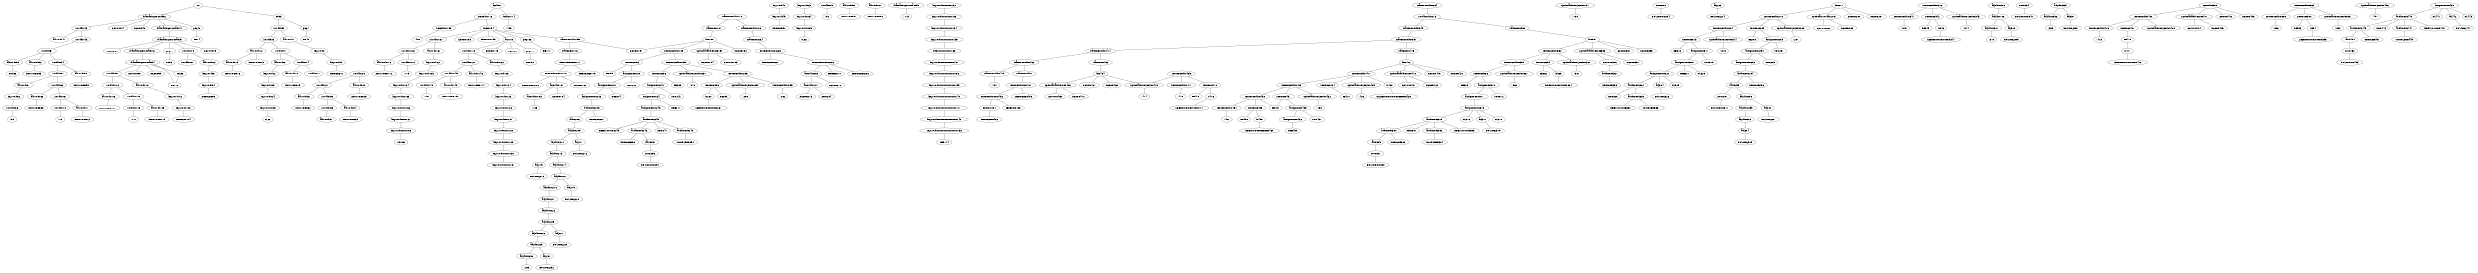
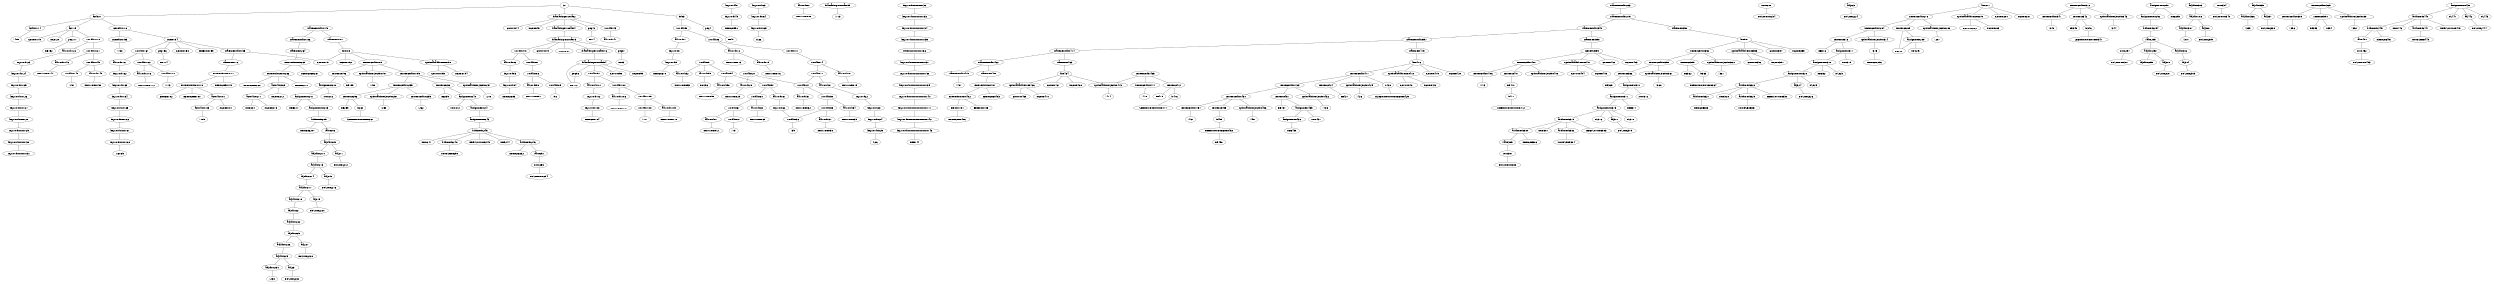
  strict graph {
    S0
    actlist1
    dramatis_personae2
    title3
    actlist_114
    act115
    scenelist116
    dramatis_personae_41
    peq42
    wordlist43
    COMMA44
    ACTOR45
    peq4
    wordlist5
    "λ489"
    peq117
    wordlist118
    COLON119
    ACT120
    dramatis_personae75
    PE74
-   wordlist46
    allwords47
    PE40
    wordlist6
    allwords7
    wordlist11
    allwords12
    keyword8
    wordlist14
    allwords15
    ANYWORD13
    keyword_9
    ARTICLE10
    wordlist17
    allwords18
    ANYWORD16
    allwords21
    wordlist27
    ANYWORD19
    wordlist20
    allwords28
    keyword22
    wordlist30
    allwords31
    ANYWORD29
    keyword_23
    keyword__24
    keyword___25
    IS26
    wordlist33
    allwords34
    ANYWORD32
    wordlist36
    allwords37
    ANYWORD35
    "λ39"
+   ANYWORD38
    dramatis_personae_76
-   peq77
+   peq77 [label=peq37]
    wordlist78
    COMMA79
    ACTOR80
    wordlist51
    allwords52
    wordlist54
    allwords55
    ANYWORD53
    keyword48
    keyword_49
    ARTICLE50
    wordlist57
    allwords58
    n74 [label=POS56]
    wordlist60
    allwords61
    ANYWORD59
    wordlist67
    allwords68
    keyword62
    wordlist70
    allwords71
    ANYWORD69
    keyword_63
    keyword__64
    keyword___65
    IS66
    "λ73"
    ANYWORD72
    dramatis_personae94
    PE93
    wordlist81
    allwords82
    peq96
    wordlist97
    COMMA98
    ACTOR99
    PE112
+   wordlist86
    keyword83
    wordlist89
    allwords90
    allwords87
    ANYWORD88
    keyword_84
    ARTICLE85
    "λ92"
    ANYWORD91
    dramatis_personae_95
    "λ113"
    wordlist100
    allwords101
    wordlist105
    allwords106
    keyword102
    wordlist108
    allwords109
    ANYWORD107
    keyword_103
    ARTICLE104
    "λ111"
    ANYWORD110
    scenelist_153
    scene154
    PE152
    wordlist121
    allwords122
    "λ488"
    statement_list155
    peq156
    n131 [label=wordlist167]
    COLON158
    n133 [label=EXEUNT159]
    wordlist145
    allwords146
    keyword123
    wordlist148
    allwords149
    ANYWORD147
    keyword_124
    keyword__125
    keyword___126
    keyword____127
    keyword_____128
    keyword______129
    keyword_______130
    keyword________131
    keyword_________132
    keyword__________133
    keyword___________134
    keyword____________135
    n152 [label=title_____________136]
    keyword______________137
    keyword_______________138
    keyword________________139
    keyword_________________140
    keyword__________________141
    keyword___________________142
-   keyword____________________143 [label=keyword____________________133]
+   keyword____________________143
    THE144
    "λ151"
    ANYWORD150
    statement176
    COLON191
    PE174
    wordlist160
    allwords161
    statement_list175
    statement_list186
    statement187
    enterexit_stmt177
    wordlist170
    n173 [label=allwords176]
    keyword162
    "λ173"
    ANYWORD172
    keyword_163
    keyword__164
    keyword___165
    keyword____166
    keyword_____167
    keyword______168
    WE169
    statement264
    line188
    enterexit_stmt_178
    LBRACKET179
    RBRACKET180
    actorlist181
    ENTER182
    actorlist_183
    ACTOR184
    "λ185"
-   statement_list263 [label=statement_list264]
-   statement_list275 [label=wordlist_list275]
+   statement_list263
+   statement_list275
    enterexit_stmt265
    sentence_list189
    optional_addressee190
    ACTOR192
    sentence_list_195
    sentence196
    optional_interjection197
    COMMA193
    ACTOR194
    sentence_list_235
    sentence236
    optional_interjection237
    PE199
    assignment200
    "λ198"
    sentence_list_255
    sentence256
    optional_interjection257
    PE239
    assignment240
    n216 [label="λ278"]
    assignment_201
    YOU202
    assignment__203
    ARE204
    arithmetic205
    value206
    ARTICLE207
    adj_list209
    noun208
    POS_NOUN234
    adj_list_210
    adj211
    adj_list213
    POS_ADJ212
    adj_list_214
    adj215
    adj_list217
    POS_ADJ216
    adj_list_218
    adj219
    adj_list221
    POS_ADJ220
    adj_list_222
    adj_list225
    adj223
    POS_ADJ224
    adj_list_226
    adj227
    adj_list229
    POS_ADJ228
    adj_list_230
    adj231
    "λ233"
    POS_ADJ232
    "λ262"
    PE259
    io260
    "λ258"
    assignment_241
    YOU242
    assignment__243
    ARE244
    arithmetic245
    arithmetic246
    AND247
    arithmetic248
    THE_SUM_OF249
    value251
    ARTICLE252
    YOURSELF250
    noun253
    POS_NOUN254
    n269 [label=SPEAK_YOUR_AND261]
    statement_list349
    statement350
    enterexit_stmt_266
    LBRACKET267
    RBRACKET268
    actorlist269
    ENTER270
    actorlist_271
    ACTOR272
    ACTOR273
    n280 [label=AND234]
    statement_list397
+   statement398
    n283 [label=line551]
    line277
    sentence_list278
-   optional_addressee279 [label=optional_wordlist279]
+   optional_addressee279
    COLON280
    ACTOR281
    sentence_list_284
    sentence285
    optional_interjection286
    COMMA282
    ACTOR283
    sentence313
    optional_interjection314
    PE288
    assignment289
    "λ287"
    sentence_list_312
    sentence_list_341
    sentence342
    optional_interjection343
    PE316
    assignment317
    "λ315"
    assignment_290
    YOU291
    assignment__292
    ARE293
    arithmetic294
    value295
    ARTICLE296
    noun297
    adj_list298
    POS_NOUN311
    adj_list_299
    adj300
    adj_list302
    n319 [label=POS_ADJ601]
    adj304
    n321 [label=adj_list106]
    adj_list_303
    POS_ADJ305
    adj_list_307
    adj308
    "λ310"
    POS_ADJ309
    "λ348"
    PE345
    io346
    "λ344"
    assignment_318
    YOU319
    assignment__320
    ARE321
    AS323
    arithmetic322
    adj324
    AS325
    arithmetic327
    AND328
    arithmetic329
    THE_SUM_OF330
    POS_ADJ326
    ARTICLE333
    YOURSELF331
    noun334
    POS_NOUN340
    adj_list335
    adj_list_336
    adj337
    "λ339"
    POS_ADJ338
    SPEAK_YOUR_MIND347
    statement_list414
    statement415
    n357 [label=scenelist399]
    sentence_list352
    optional_addressee353
    COLON354
    ACTOR355
    sentence_list_358
    sentence359
    optional_interjection360
    COMMA356
    ACTOR357
    sentence366
    optional_interjection367
    PE362
    io363
    "λ361"
    sentence_list_365
    sentence_list_389
    sentence390
    optional_interjection391
    n376 [label=PE329]
    assignment370
    "λ368"
    OPEN_YOUR_MIND364
    "λ396"
    PE393
    io394
    "λ392"
    assignment_371
    YOU372
    assignment__373
+   ARE374
    arithmetic375
    AS376
    adj377
    AS378
    arithmetic380
    AND381
    arithmetic382
    THE_SUM_OF383
    POS_ADJ379
    value385
    ARTICLE386
    YOURSELF384
    noun387
    POS_NOUN388
-   SPEAK_YOUR_MIND395
    statement_list462
    statement463
    line416
    sentence_list400
    optional_addressee401
    COLON402
    ACTOR403
    sentence_list_406
    sentence407
    optional_interjection408
    COMMA404
    ACTOR405
    "λ413"
    PE410
    io411
    SPEAK_YOUR_MIND412
    statement_list479
    statement480
    line464
    sentence_list417
    optional_addressee418
    COLON419
    ACTOR420
    sentence_list_423
    sentence424
    optional_interjection425
    io428
    COMMA421
    ACTOR422
    sentence_list_430
    sentence431
    optional_interjection432
    PE427
    "λ426"
    sentence_list_454
    sentence455
    optional_interjection456
    PE434
    assignment435
    "λ433"
    LISTEN_TO_YOUR_HEART429
    "λ461"
    PE458
    io459
    "λ457"
    assignment_436
    YOU437
    ARE439
    assignment__438
    arithmetic440
    AS441
    adj442
    AS443
    arithmetic445
    AND446
    arithmetic447
    THE_SUM_OF448
    POS_ADJ444
    value450
    ARTICLE451
    YOURSELF449
    noun452
    POS_NOUN453
    OPEN_YOUR_HEART460
    "λ487"
    enterexit_stmt481
    optional_addressee466
    COLON467
    ACTOR468
    optional_interjection473
    sentence_list465
    sentence_list_471
    sentence472
    COMMA469
    ACTOR470
    "λ478"
    PE475
    io476
    "λ474"
    SPEAK_YOUR_MIND477
    enterexit_stmt_482
    LBRACKET483
    exeunt_484
    EXEUNT485
    RBRACKET486
+   S0 -- actlist1
    S0 -- dramatis_personae2
    S0 -- title3
    actlist1 -- actlist_114
-   scene154 -- act115
+   actlist1 -- act115
    actlist1 -- scenelist116
    dramatis_personae2 -- dramatis_personae_41
    dramatis_personae2 -- peq42
    dramatis_personae2 -- wordlist43
    dramatis_personae2 -- COMMA44
    dramatis_personae2 -- ACTOR45
    title3 -- peq4
    title3 -- wordlist5
    actlist_114 -- "λ489"
    act115 -- peq117
    act115 -- wordlist118
    act115 -- COLON119
    act115 -- ACT120
    scenelist116 -- scenelist_153
    scenelist116 -- scene154
    dramatis_personae_41 -- dramatis_personae75
    peq42 -- PE74
-   wordlist43 -- wordlist46
    wordlist43 -- allwords47
    peq4 -- PE40
    wordlist5 -- wordlist6
    wordlist5 -- allwords7
    peq117 -- PE152
    wordlist118 -- wordlist121
    wordlist118 -- allwords122
    dramatis_personae75 -- dramatis_personae_76
    dramatis_personae75 -- peq77
    dramatis_personae75 -- wordlist78
    dramatis_personae75 -- COMMA79
    dramatis_personae75 -- ACTOR80
-   wordlist46 -- wordlist51
    wordlist6 -- wordlist11
    wordlist6 -- allwords12
    allwords7 -- keyword8
    wordlist11 -- wordlist14
    allwords12 -- allwords15
    allwords12 -- ANYWORD13
    keyword8 -- keyword_9
    wordlist14 -- wordlist17
    wordlist14 -- allwords18
    allwords15 -- ANYWORD16
    keyword_9 -- ARTICLE10
-   wordlist11 -- allwords21
+   wordlist17 -- allwords21
    wordlist17 -- wordlist27
    allwords18 -- ANYWORD19
    allwords21 -- keyword22
    wordlist27 -- wordlist30
    wordlist27 -- allwords31
    wordlist20 -- wordlist27
    wordlist20 -- allwords28
    allwords28 -- ANYWORD29
    keyword22 -- keyword_23
    wordlist30 -- wordlist33
    wordlist30 -- allwords34
    allwords31 -- ANYWORD32
    keyword_23 -- keyword__24
    keyword__24 -- keyword___25
    keyword___25 -- IS26
+   wordlist33 -- wordlist36
    wordlist33 -- allwords37
    allwords34 -- ANYWORD35
    wordlist36 -- "λ39"
+   allwords37 -- ANYWORD38
    dramatis_personae_76 -- dramatis_personae94
    peq77 -- PE93
    wordlist78 -- wordlist81
    wordlist78 -- allwords82
    wordlist51 -- allwords52
    wordlist51 -- wordlist54
    wordlist51 -- allwords55
    allwords52 -- ANYWORD53
    wordlist54 -- wordlist57
    wordlist54 -- allwords58
    allwords55 -- n74
    keyword48 -- keyword_49
    keyword_49 -- ARTICLE50
    wordlist57 -- wordlist60
    wordlist57 -- allwords61
    allwords58 -- ANYWORD59
    wordlist60 -- wordlist67
    wordlist60 -- allwords68
    allwords61 -- keyword62
    wordlist67 -- wordlist70
    wordlist67 -- allwords71
    allwords68 -- ANYWORD69
    keyword62 -- wordlist36
    wordlist70 -- "λ73"
    allwords71 -- ANYWORD72
    keyword_63 -- keyword__64
    keyword__64 -- keyword___65
    keyword___65 -- IS66
    dramatis_personae94 -- peq96
    dramatis_personae94 -- wordlist97
    dramatis_personae94 -- COMMA98
    dramatis_personae94 -- ACTOR99
    dramatis_personae94 -- PE112
+   wordlist81 -- wordlist86
    allwords82 -- keyword83
    peq96 -- PE112
    wordlist97 -- wordlist100
    wordlist97 -- allwords101
+   wordlist86 -- wordlist89
+   wordlist86 -- allwords90
    keyword83 -- keyword_84
    wordlist89 -- "λ92"
    allwords90 -- ANYWORD91
    allwords87 -- ANYWORD88
    keyword_84 -- ARTICLE85
    dramatis_personae_95 -- "λ113"
    wordlist100 -- wordlist105
    wordlist100 -- allwords106
    allwords101 -- keyword102
    wordlist105 -- wordlist108
    wordlist105 -- allwords109
    allwords106 -- ANYWORD107
    keyword102 -- keyword_103
    wordlist108 -- "λ111"
    allwords109 -- ANYWORD110
    keyword_103 -- ARTICLE104
    scenelist_153 -- "λ488"
    scene154 -- statement_list155
    scene154 -- peq156
    scene154 -- n131
    scene154 -- COLON158
    scene154 -- n133
    wordlist121 -- wordlist145
    wordlist121 -- allwords146
    allwords122 -- keyword123
    statement_list155 -- statement176
    statement_list155 -- COLON191
    peq156 -- PE174
    n131 -- wordlist160
    n131 -- allwords161
    wordlist145 -- wordlist148
    wordlist145 -- allwords149
    allwords146 -- ANYWORD147
    keyword123 -- keyword_124
    wordlist148 -- "λ151"
    allwords149 -- ANYWORD150
    keyword_124 -- keyword__125
    keyword__125 -- keyword___126
    keyword___126 -- keyword____127
    keyword____127 -- keyword_____128
    keyword_____128 -- keyword______129
    keyword______129 -- keyword_______130
    keyword_______130 -- keyword________131
    keyword_________132 -- keyword__________133
    keyword__________133 -- keyword___________134
    keyword___________134 -- keyword____________135
    keyword____________135 -- n152
    n152 -- keyword______________137
    keyword______________137 -- keyword_______________138
    keyword_______________138 -- keyword________________139
    keyword________________139 -- keyword_________________140
    keyword_________________140 -- keyword__________________141
    keyword__________________141 -- keyword___________________142
    keyword___________________142 -- keyword____________________143
    keyword____________________143 -- THE144
    statement176 -- enterexit_stmt177
    wordlist160 -- wordlist170
    wordlist160 -- n173
    allwords161 -- keyword162
    statement_list175 -- statement_list186
    statement_list175 -- statement187
    statement_list186 -- statement264
    statement187 -- line188
    enterexit_stmt177 -- enterexit_stmt_178
    enterexit_stmt177 -- LBRACKET179
    wordlist170 -- "λ173"
    n173 -- ANYWORD172
    keyword162 -- keyword_163
    keyword_163 -- keyword__164
    keyword__164 -- keyword___165
    keyword___165 -- keyword____166
    keyword____166 -- keyword_____167
    keyword_____167 -- keyword______168
    keyword______168 -- WE169
    statement264 -- enterexit_stmt265
    line188 -- COLON191
    line188 -- sentence_list189
    line188 -- optional_addressee190
    line188 -- ACTOR192
    enterexit_stmt_178 -- RBRACKET180
    enterexit_stmt_178 -- actorlist181
    enterexit_stmt_178 -- ENTER182
    actorlist181 -- actorlist_183
    actorlist181 -- ACTOR184
    actorlist_183 -- "λ185"
    statement_list263 -- statement_list275
    statement_list275 -- statement_list349
    statement_list275 -- statement350
    enterexit_stmt265 -- enterexit_stmt_266
    enterexit_stmt265 -- LBRACKET267
    sentence_list189 -- sentence_list_195
    sentence_list189 -- sentence196
+   sentence_list189 -- optional_interjection197
    optional_addressee190 -- COMMA193
    optional_addressee190 -- ACTOR194
    sentence_list_195 -- sentence_list_235
    sentence_list_195 -- sentence236
    sentence_list_195 -- optional_interjection237
    sentence196 -- PE199
    sentence196 -- assignment200
    optional_interjection197 -- "λ198"
    sentence_list_235 -- sentence_list_255
    sentence_list_235 -- sentence256
    sentence_list_235 -- optional_interjection257
    sentence236 -- PE239
    sentence236 -- assignment240
    optional_interjection237 -- n216
    assignment200 -- assignment_201
    assignment200 -- YOU202
    sentence_list_255 -- "λ262"
    sentence256 -- PE259
    sentence256 -- io260
    optional_interjection257 -- "λ258"
    assignment240 -- assignment_241
    assignment240 -- YOU242
    assignment_201 -- assignment__203
    assignment_201 -- ARE204
    assignment__203 -- arithmetic205
    arithmetic205 -- value206
    arithmetic205 -- ARTICLE207
    value206 -- adj_list209
    adj_list209 -- adj_list_210
    adj_list209 -- adj211
    noun208 -- POS_NOUN234
    adj_list_210 -- adj_list213
    adj211 -- POS_ADJ212
    adj_list213 -- adj_list_214
    adj_list213 -- adj215
    adj_list_214 -- adj_list217
    adj215 -- POS_ADJ216
    adj_list217 -- adj_list_218
    adj_list217 -- adj219
    adj_list_218 -- adj_list221
    adj219 -- POS_ADJ220
    adj_list221 -- adj_list_222
    adj_list_222 -- adj_list225
    adj_list225 -- adj_list_226
    adj_list225 -- adj227
    adj223 -- POS_ADJ224
    adj_list_226 -- adj_list229
    adj227 -- POS_ADJ228
    adj_list229 -- adj_list_230
    adj_list229 -- adj231
    adj_list_230 -- "λ233"
    adj231 -- POS_ADJ232
    io260 -- n269
    assignment_241 -- assignment__243
-   assignment_241 -- ARE244
+   arithmetic245 -- ARE244
    assignment__243 -- arithmetic245
    arithmetic245 -- arithmetic246
    arithmetic245 -- AND247
    arithmetic245 -- arithmetic248
    arithmetic245 -- THE_SUM_OF249
    arithmetic246 -- value251
    arithmetic246 -- ARTICLE252
    arithmetic248 -- YOURSELF250
    value251 -- noun253
    noun253 -- POS_NOUN254
    statement_list349 -- statement_list397
+   statement_list349 -- statement398
    statement350 -- n283
    enterexit_stmt_266 -- RBRACKET268
    enterexit_stmt_266 -- actorlist269
    enterexit_stmt_266 -- ENTER270
    actorlist269 -- actorlist_271
    actorlist269 -- ACTOR272
    actorlist_271 -- ACTOR273
    actorlist_271 -- n280
    statement_list397 -- statement_list414
    statement_list397 -- statement415
+   statement398 -- n357
    n283 -- sentence_list352
    n283 -- optional_addressee353
    n283 -- COLON354
    n283 -- ACTOR355
    line277 -- sentence_list278
    line277 -- optional_addressee279
    line277 -- COLON280
    line277 -- ACTOR281
    sentence_list278 -- sentence_list_284
    sentence_list278 -- sentence285
    sentence_list278 -- optional_interjection286
    optional_addressee279 -- COMMA282
    optional_addressee279 -- ACTOR283
    sentence_list_284 -- sentence313
    sentence_list_284 -- optional_interjection314
    sentence285 -- PE288
    sentence285 -- assignment289
    optional_interjection286 -- "λ287"
    sentence313 -- PE316
    sentence313 -- assignment317
    optional_interjection314 -- "λ315"
-   assignment289 -- assignment_290
+   assignment289 -- PE288
    assignment289 -- YOU291
    sentence_list_312 -- sentence_list_341
    sentence_list_312 -- sentence342
    sentence_list_312 -- optional_interjection343
    sentence_list_341 -- "λ348"
    sentence342 -- PE345
    sentence342 -- io346
    optional_interjection343 -- "λ344"
    assignment317 -- assignment_318
    assignment317 -- YOU319
    assignment_290 -- assignment__292
    assignment_290 -- ARE293
    assignment__292 -- arithmetic294
    arithmetic294 -- value295
-   arithmetic294 -- ARTICLE296
+   "λ315" -- ARTICLE296
    value295 -- noun297
    value295 -- adj_list298
    noun297 -- POS_NOUN311
    adj_list298 -- adj_list_299
    adj_list298 -- adj300
-   adj_list_299 -- adj_list302
+   value295 -- adj_list302
    adj300 -- n319
    adj_list302 -- adj304
    adj304 -- POS_ADJ305
    n321 -- adj_list_307
    n321 -- adj308
    adj_list_303 -- n321
    adj_list_307 -- "λ310"
    adj308 -- POS_ADJ309
    io346 -- SPEAK_YOUR_MIND347
    assignment_318 -- assignment__320
    assignment_318 -- ARE321
    assignment_318 -- AS323
    assignment__320 -- arithmetic322
    assignment__320 -- adj324
    assignment__320 -- AS325
-   COMMA356 -- arithmetic327
+   arithmetic322 -- arithmetic327
    arithmetic322 -- AND328
    arithmetic322 -- arithmetic329
-   arithmetic329 -- THE_SUM_OF330
+   arithmetic322 -- THE_SUM_OF330
    adj324 -- POS_ADJ326
    arithmetic327 -- ARTICLE333
    arithmetic329 -- YOURSELF331
    noun334 -- POS_NOUN340
    adj_list335 -- adj_list_336
    adj_list335 -- adj337
    adj_list_336 -- "λ339"
    adj337 -- POS_ADJ338
    statement_list414 -- statement_list462
    statement_list414 -- statement463
    statement415 -- line416
    n357 -- sentence_list400
    n357 -- optional_addressee401
    n357 -- COLON402
    n357 -- ACTOR403
    sentence_list352 -- sentence_list_358
    sentence_list352 -- sentence359
    sentence_list352 -- optional_interjection360
    optional_addressee353 -- COMMA356
    optional_addressee353 -- ACTOR357
    sentence_list_358 -- sentence366
    sentence_list_358 -- optional_interjection367
    sentence359 -- PE362
    sentence359 -- io363
    optional_interjection360 -- "λ361"
    sentence366 -- n376
    sentence366 -- assignment370
    optional_interjection367 -- "λ368"
    io363 -- OPEN_YOUR_MIND364
    sentence_list_365 -- sentence_list_389
    sentence_list_365 -- sentence390
    sentence_list_365 -- optional_interjection391
    sentence_list_389 -- "λ396"
    sentence390 -- PE393
    sentence390 -- io394
    optional_interjection391 -- "λ392"
    assignment370 -- assignment_371
    assignment370 -- YOU372
-   io394 -- SPEAK_YOUR_MIND395
    assignment_371 -- assignment__373
+   assignment_371 -- ARE374
    assignment__373 -- arithmetic375
    assignment__373 -- AS376
    assignment__373 -- adj377
    assignment__373 -- AS378
    arithmetic375 -- arithmetic380
    arithmetic375 -- AND381
    arithmetic375 -- arithmetic382
    arithmetic375 -- THE_SUM_OF383
    adj377 -- POS_ADJ379
    arithmetic380 -- value385
    arithmetic380 -- ARTICLE386
    arithmetic382 -- YOURSELF384
    value385 -- noun387
    noun387 -- POS_NOUN388
    statement_list462 -- statement_list479
    statement_list462 -- statement480
    statement463 -- line464
    line416 -- sentence_list417
    line416 -- optional_addressee418
    line416 -- COLON419
    line416 -- ACTOR420
    sentence_list400 -- sentence_list_406
    sentence_list400 -- sentence407
    sentence_list400 -- optional_interjection408
    optional_addressee401 -- COMMA404
    optional_addressee401 -- ACTOR405
    sentence_list_406 -- "λ413"
    sentence407 -- PE410
    PE410 -- io411
    io411 -- SPEAK_YOUR_MIND412
    statement_list479 -- "λ487"
    statement480 -- enterexit_stmt481
    line464 -- optional_addressee466
    line464 -- COLON467
    line464 -- ACTOR468
    line464 -- optional_interjection473
    sentence_list417 -- sentence_list_423
    sentence_list417 -- sentence424
    sentence_list417 -- optional_interjection425
    sentence_list417 -- io428
    optional_addressee418 -- COMMA421
    optional_addressee418 -- ACTOR422
    sentence_list_423 -- sentence_list_430
    sentence_list_423 -- sentence431
    sentence_list_423 -- optional_interjection432
    sentence424 -- PE427
    optional_interjection425 -- "λ426"
    io428 -- LISTEN_TO_YOUR_HEART429
    sentence_list_430 -- sentence_list_454
    sentence_list_430 -- sentence455
-   sentence_list_430 -- PE434
+   sentence_list_430 -- optional_interjection456
    sentence431 -- PE434
    sentence431 -- assignment435
    optional_interjection432 -- "λ433"
    sentence_list_454 -- "λ461"
-   sentence455 -- PE458
+   OPEN_YOUR_HEART460 -- PE458
    sentence455 -- io459
    optional_interjection456 -- "λ457"
    assignment435 -- assignment_436
    assignment435 -- YOU437
    io459 -- OPEN_YOUR_HEART460
    assignment_436 -- ARE439
    assignment__438 -- arithmetic440
    assignment__438 -- AS441
    assignment__438 -- adj442
    assignment__438 -- AS443
    arithmetic440 -- arithmetic445
    arithmetic440 -- AND446
    arithmetic440 -- arithmetic447
    arithmetic440 -- THE_SUM_OF448
    adj442 -- POS_ADJ444
    arithmetic445 -- value450
    arithmetic445 -- ARTICLE451
    arithmetic447 -- YOURSELF449
    value450 -- noun452
    noun452 -- POS_NOUN453
    enterexit_stmt481 -- enterexit_stmt_482
    enterexit_stmt481 -- LBRACKET483
    optional_addressee466 -- COMMA469
    optional_addressee466 -- ACTOR470
    optional_interjection473 -- "λ474"
    sentence_list465 -- optional_interjection473
    sentence_list465 -- sentence_list_471
    sentence_list465 -- sentence472
    sentence_list_471 -- "λ478"
    sentence472 -- PE475
    sentence472 -- io476
    io476 -- SPEAK_YOUR_MIND477
    enterexit_stmt_482 -- exeunt_484
    enterexit_stmt_482 -- EXEUNT485
    exeunt_484 -- RBRACKET486
  }
